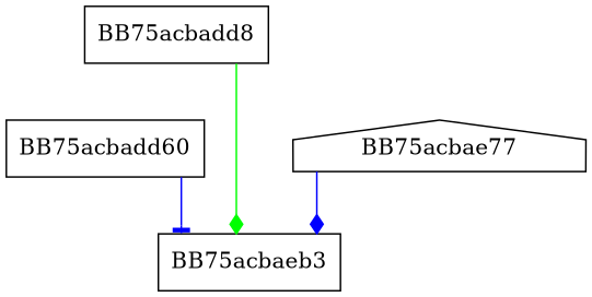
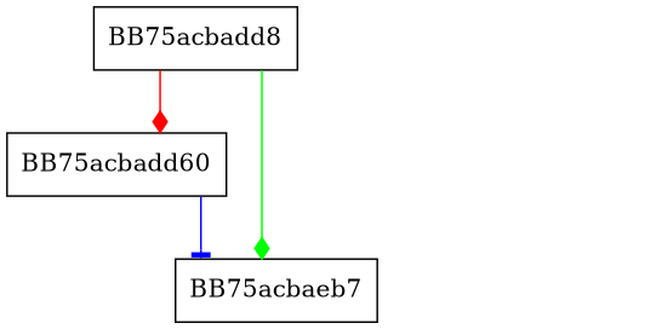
  digraph {
    splines=ortho
    node [shape=box]
    edge [arrowhead=diamond color=blue]
    n1 [label=BB75acbadd60]
    BB75acbadd8
-   BB75acbaeb3
-   BB75acbae77 [shape=house]
+   BB75acbaeb3 [label=BB75acbaeb7]
    n1 -> BB75acbaeb3 [arrowhead=tee]
+   BB75acbadd8 -> n1 [color=red]
    BB75acbadd8 -> BB75acbaeb3 [color=green]
-   BB75acbae77 -> BB75acbaeb3
  }
